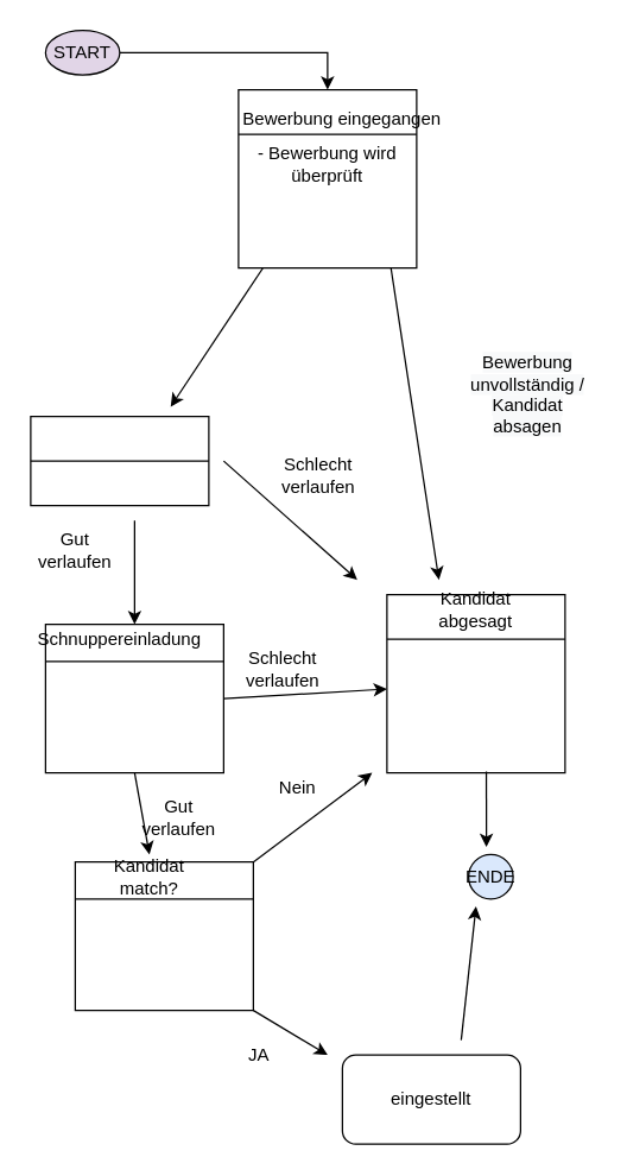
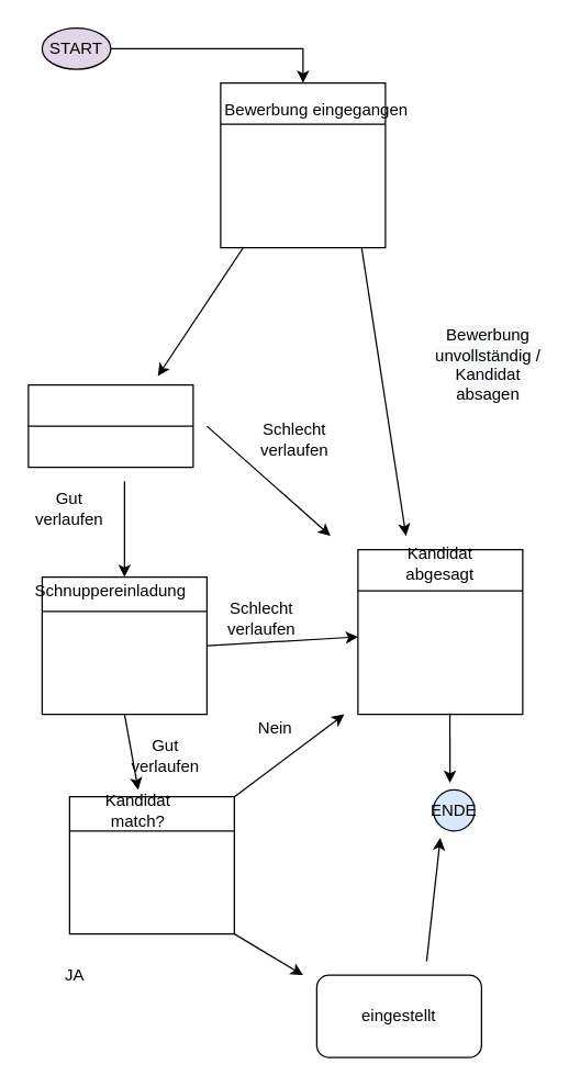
  <mxCell id="0" />
  <mxCell id="1" parent="0" />
  <mxCell id="2" value="" style="endArrow=classic;html=1;exitX=0;exitY=1;exitDx=0;exitDy=0;" edge="1" parent="1"><mxGeometry width="50" height="50" relative="1" as="geometry"><mxPoint x="177.574" y="178.284" as="sourcePoint" /><mxPoint x="114.291" y="273.425" as="targetPoint" /></mxGeometry></mxCell>
  <mxCell id="3" value="" style="endArrow=classic;html=1;exitX=1;exitY=1;exitDx=0;exitDy=0;entryX=0.25;entryY=0;entryDx=0;entryDy=0;" edge="1" parent="1" target="16"><mxGeometry width="50" height="50" relative="1" as="geometry"><mxPoint x="262.426" y="178.284" as="sourcePoint" /><mxPoint x="330" y="260" as="targetPoint" /></mxGeometry></mxCell>
  <mxCell id="4" value="&lt;br&gt;&lt;br&gt;&lt;span style=&quot;color: rgb(0 , 0 , 0) ; font-family: &amp;#34;helvetica&amp;#34; ; font-size: 12px ; font-style: normal ; font-weight: 400 ; letter-spacing: normal ; text-align: center ; text-indent: 0px ; text-transform: none ; word-spacing: 0px ; background-color: rgb(248 , 249 , 250) ; display: inline ; float: none&quot;&gt;Bewerbung unvollständig / Kandidat absagen&lt;/span&gt;" style="text;html=1;strokeColor=none;fillColor=none;align=center;verticalAlign=middle;whiteSpace=wrap;rounded=0;" vertex="1" parent="1"><mxGeometry x="310" y="221" width="90" height="59" as="geometry" /></mxCell>
  <mxCell id="5" value="" style="endArrow=classic;html=1;exitX=0.5;exitY=1;exitDx=0;exitDy=0;" edge="1" parent="1"><mxGeometry width="50" height="50" relative="1" as="geometry"><mxPoint x="90" y="350" as="sourcePoint" /><mxPoint x="90" y="420" as="targetPoint" /></mxGeometry></mxCell>
  <mxCell id="6" value="Gut verlaufen" style="text;html=1;strokeColor=none;fillColor=none;align=center;verticalAlign=middle;whiteSpace=wrap;rounded=0;" vertex="1" parent="1"><mxGeometry x="30" y="360" width="40" height="20" as="geometry" /></mxCell>
  <mxCell id="7" value="" style="endArrow=classic;html=1;exitX=1;exitY=0.5;exitDx=0;exitDy=0;" edge="1" parent="1"><mxGeometry width="50" height="50" relative="1" as="geometry"><mxPoint x="150" y="310" as="sourcePoint" /><mxPoint x="240" y="390" as="targetPoint" /></mxGeometry></mxCell>
  <mxCell id="8" value="Schlecht verlaufen" style="text;html=1;strokeColor=none;fillColor=none;align=center;verticalAlign=middle;whiteSpace=wrap;rounded=0;" vertex="1" parent="1"><mxGeometry x="194" y="310" width="40" height="20" as="geometry" /></mxCell>
  <mxCell id="9" value="" style="rounded=0;whiteSpace=wrap;html=1;" vertex="1" parent="1"><mxGeometry x="160" y="60" width="120" height="120" as="geometry" /></mxCell>
  <mxCell id="10" value="" style="endArrow=none;html=1;exitX=1;exitY=0.25;exitDx=0;exitDy=0;entryX=0;entryY=0.25;entryDx=0;entryDy=0;" edge="1" parent="1" source="9" target="9"><mxGeometry width="50" height="50" relative="1" as="geometry"><mxPoint x="210" y="450" as="sourcePoint" /><mxPoint x="260" y="400" as="targetPoint" /></mxGeometry></mxCell>
  <mxCell id="11" value="Bewerbung eingegangen" style="text;html=1;strokeColor=none;fillColor=none;align=center;verticalAlign=middle;whiteSpace=wrap;rounded=0;" vertex="1" parent="1"><mxGeometry x="160" y="70" width="140" height="20" as="geometry" /></mxCell>
- <mxCell id="12" value="- Bewerbung wird überprüft" style="text;html=1;strokeColor=none;fillColor=none;align=center;verticalAlign=middle;whiteSpace=wrap;rounded=0;" vertex="1" parent="1"><mxGeometry x="170" y="90" width="100" height="40" as="geometry" /></mxCell>
  <mxCell id="13" value="ENDE" style="ellipse;whiteSpace=wrap;html=1;fillColor=#dae8fc;" vertex="1" parent="1"><mxGeometry x="315" y="575" width="30" height="30" as="geometry" /></mxCell>
  <mxCell id="14" value="" style="rounded=0;whiteSpace=wrap;html=1;" vertex="1" parent="1"><mxGeometry x="260" y="400" width="120" height="120" as="geometry" /></mxCell>
  <mxCell id="15" value="" style="endArrow=none;html=1;entryX=1;entryY=0.25;entryDx=0;entryDy=0;exitX=0;exitY=0.25;exitDx=0;exitDy=0;" edge="1" parent="1" source="14" target="14"><mxGeometry width="50" height="50" relative="1" as="geometry"><mxPoint x="210" y="420" as="sourcePoint" /><mxPoint x="260" y="370" as="targetPoint" /></mxGeometry></mxCell>
  <mxCell id="16" value="Kandidat abgesagt" style="text;html=1;strokeColor=none;fillColor=none;align=center;verticalAlign=middle;whiteSpace=wrap;rounded=0;" vertex="1" parent="1"><mxGeometry x="270" y="390" width="100" height="40" as="geometry" /></mxCell>
  <mxCell id="17" value="" style="rounded=0;whiteSpace=wrap;html=1;" vertex="1" parent="1"><mxGeometry x="20" y="280" width="120" height="60" as="geometry" /></mxCell>
  <mxCell id="18" value="" style="endArrow=none;html=1;entryX=0;entryY=0.5;entryDx=0;entryDy=0;exitX=1;exitY=0.5;exitDx=0;exitDy=0;" edge="1" parent="1" source="17" target="17"><mxGeometry width="50" height="50" relative="1" as="geometry"><mxPoint x="210" y="420" as="sourcePoint" /><mxPoint x="260" y="370" as="targetPoint" /></mxGeometry></mxCell>
  <mxCell id="19" value="" style="rounded=0;whiteSpace=wrap;html=1;" vertex="1" parent="1"><mxGeometry x="30" y="420" width="120" height="100" as="geometry" /></mxCell>
  <mxCell id="20" value="" style="endArrow=none;html=1;entryX=0;entryY=0.25;entryDx=0;entryDy=0;exitX=1;exitY=0.25;exitDx=0;exitDy=0;" edge="1" source="19" target="19" parent="1"><mxGeometry width="50" height="50" relative="1" as="geometry"><mxPoint x="220" y="560" as="sourcePoint" /><mxPoint x="270" y="510" as="targetPoint" /><Array as="points" /></mxGeometry></mxCell>
  <mxCell id="21" value="Schnuppereinladung" style="text;html=1;strokeColor=none;fillColor=none;align=center;verticalAlign=middle;whiteSpace=wrap;rounded=0;" vertex="1" parent="1"><mxGeometry x="60" y="420" width="40" height="20" as="geometry" /></mxCell>
  <mxCell id="22" value="" style="rounded=0;whiteSpace=wrap;html=1;" vertex="1" parent="1"><mxGeometry x="50" y="580" width="120" height="100" as="geometry" /></mxCell>
  <mxCell id="23" value="" style="endArrow=none;html=1;entryX=0;entryY=0.25;entryDx=0;entryDy=0;exitX=1;exitY=0.25;exitDx=0;exitDy=0;" edge="1" source="22" target="22" parent="1"><mxGeometry width="50" height="50" relative="1" as="geometry"><mxPoint x="240" y="720" as="sourcePoint" /><mxPoint x="290" y="670" as="targetPoint" /><Array as="points" /></mxGeometry></mxCell>
  <mxCell id="24" value="Kandidat match?" style="text;html=1;strokeColor=none;fillColor=none;align=center;verticalAlign=middle;whiteSpace=wrap;rounded=0;" vertex="1" parent="1"><mxGeometry x="80" y="580" width="40" height="20" as="geometry" /></mxCell>
  <mxCell id="25" value="eingestellt" style="rounded=1;whiteSpace=wrap;html=1;" vertex="1" parent="1"><mxGeometry x="230" y="710" width="120" height="60" as="geometry" /></mxCell>
  <mxCell id="26" value="" style="endArrow=classic;html=1;exitX=0.5;exitY=1;exitDx=0;exitDy=0;" edge="1" parent="1" source="19"><mxGeometry width="50" height="50" relative="1" as="geometry"><mxPoint x="100" y="505" as="sourcePoint" /><mxPoint x="100" y="575" as="targetPoint" /></mxGeometry></mxCell>
  <mxCell id="27" value="" style="endArrow=classic;html=1;exitX=1;exitY=1;exitDx=0;exitDy=0;" edge="1" parent="1" source="22"><mxGeometry width="50" height="50" relative="1" as="geometry"><mxPoint x="100" y="530" as="sourcePoint" /><mxPoint x="220" y="710" as="targetPoint" /></mxGeometry></mxCell>
  <mxCell id="28" value="" style="endArrow=classic;html=1;exitX=1;exitY=0.5;exitDx=0;exitDy=0;" edge="1" parent="1" source="19" target="14"><mxGeometry width="50" height="50" relative="1" as="geometry"><mxPoint x="180" y="690" as="sourcePoint" /><mxPoint x="230" y="720" as="targetPoint" /></mxGeometry></mxCell>
  <mxCell id="29" value="" style="endArrow=classic;html=1;exitX=1;exitY=0;exitDx=0;exitDy=0;" edge="1" parent="1" source="22"><mxGeometry width="50" height="50" relative="1" as="geometry"><mxPoint x="160" y="480" as="sourcePoint" /><mxPoint x="250" y="520" as="targetPoint" /></mxGeometry></mxCell>
  <mxCell id="30" value="" style="endArrow=classic;html=1;exitX=0.558;exitY=0.992;exitDx=0;exitDy=0;exitPerimeter=0;" edge="1" parent="1" source="14"><mxGeometry width="50" height="50" relative="1" as="geometry"><mxPoint x="180" y="590" as="sourcePoint" /><mxPoint x="327" y="570" as="targetPoint" /></mxGeometry></mxCell>
  <mxCell id="31" value="" style="endArrow=classic;html=1;" edge="1" parent="1"><mxGeometry width="50" height="50" relative="1" as="geometry"><mxPoint x="310" y="700" as="sourcePoint" /><mxPoint x="320" y="610" as="targetPoint" /></mxGeometry></mxCell>
  <mxCell id="32" value="Gut verlaufen" style="text;html=1;strokeColor=none;fillColor=none;align=center;verticalAlign=middle;whiteSpace=wrap;rounded=0;" vertex="1" parent="1"><mxGeometry x="100" y="540" width="40" height="20" as="geometry" /></mxCell>
  <mxCell id="33" value="Schlecht verlaufen" style="text;html=1;strokeColor=none;fillColor=none;align=center;verticalAlign=middle;whiteSpace=wrap;rounded=0;" vertex="1" parent="1"><mxGeometry x="170" y="440" width="40" height="20" as="geometry" /></mxCell>
- <mxCell id="34" value="JA" style="text;html=1;strokeColor=none;fillColor=none;align=center;verticalAlign=middle;whiteSpace=wrap;rounded=0;" vertex="1" parent="1"><mxGeometry x="154" y="700" width="40" height="20" as="geometry" /></mxCell>
+ <mxCell id="34" value="JA" style="text;html=1;strokeColor=none;fillColor=none;align=center;verticalAlign=middle;whiteSpace=wrap;rounded=0;" vertex="1" parent="1"><mxGeometry x="34" y="700" width="40" height="20" as="geometry" /></mxCell>
  <mxCell id="35" value="Nein" style="text;html=1;strokeColor=none;fillColor=none;align=center;verticalAlign=middle;whiteSpace=wrap;rounded=0;" vertex="1" parent="1"><mxGeometry x="180" y="520" width="40" height="20" as="geometry" /></mxCell>
  <mxCell id="36" style="edgeStyle=orthogonalEdgeStyle;rounded=0;orthogonalLoop=1;jettySize=auto;html=1;entryX=0.5;entryY=0;entryDx=0;entryDy=0;" edge="1" parent="1" source="37" target="9"><mxGeometry relative="1" as="geometry" /></mxCell>
  <mxCell id="37" value="START" style="ellipse;whiteSpace=wrap;html=1;fillColor=#e1d5e7;" vertex="1" parent="1"><mxGeometry x="30" y="20" width="50" height="30" as="geometry" /></mxCell>
